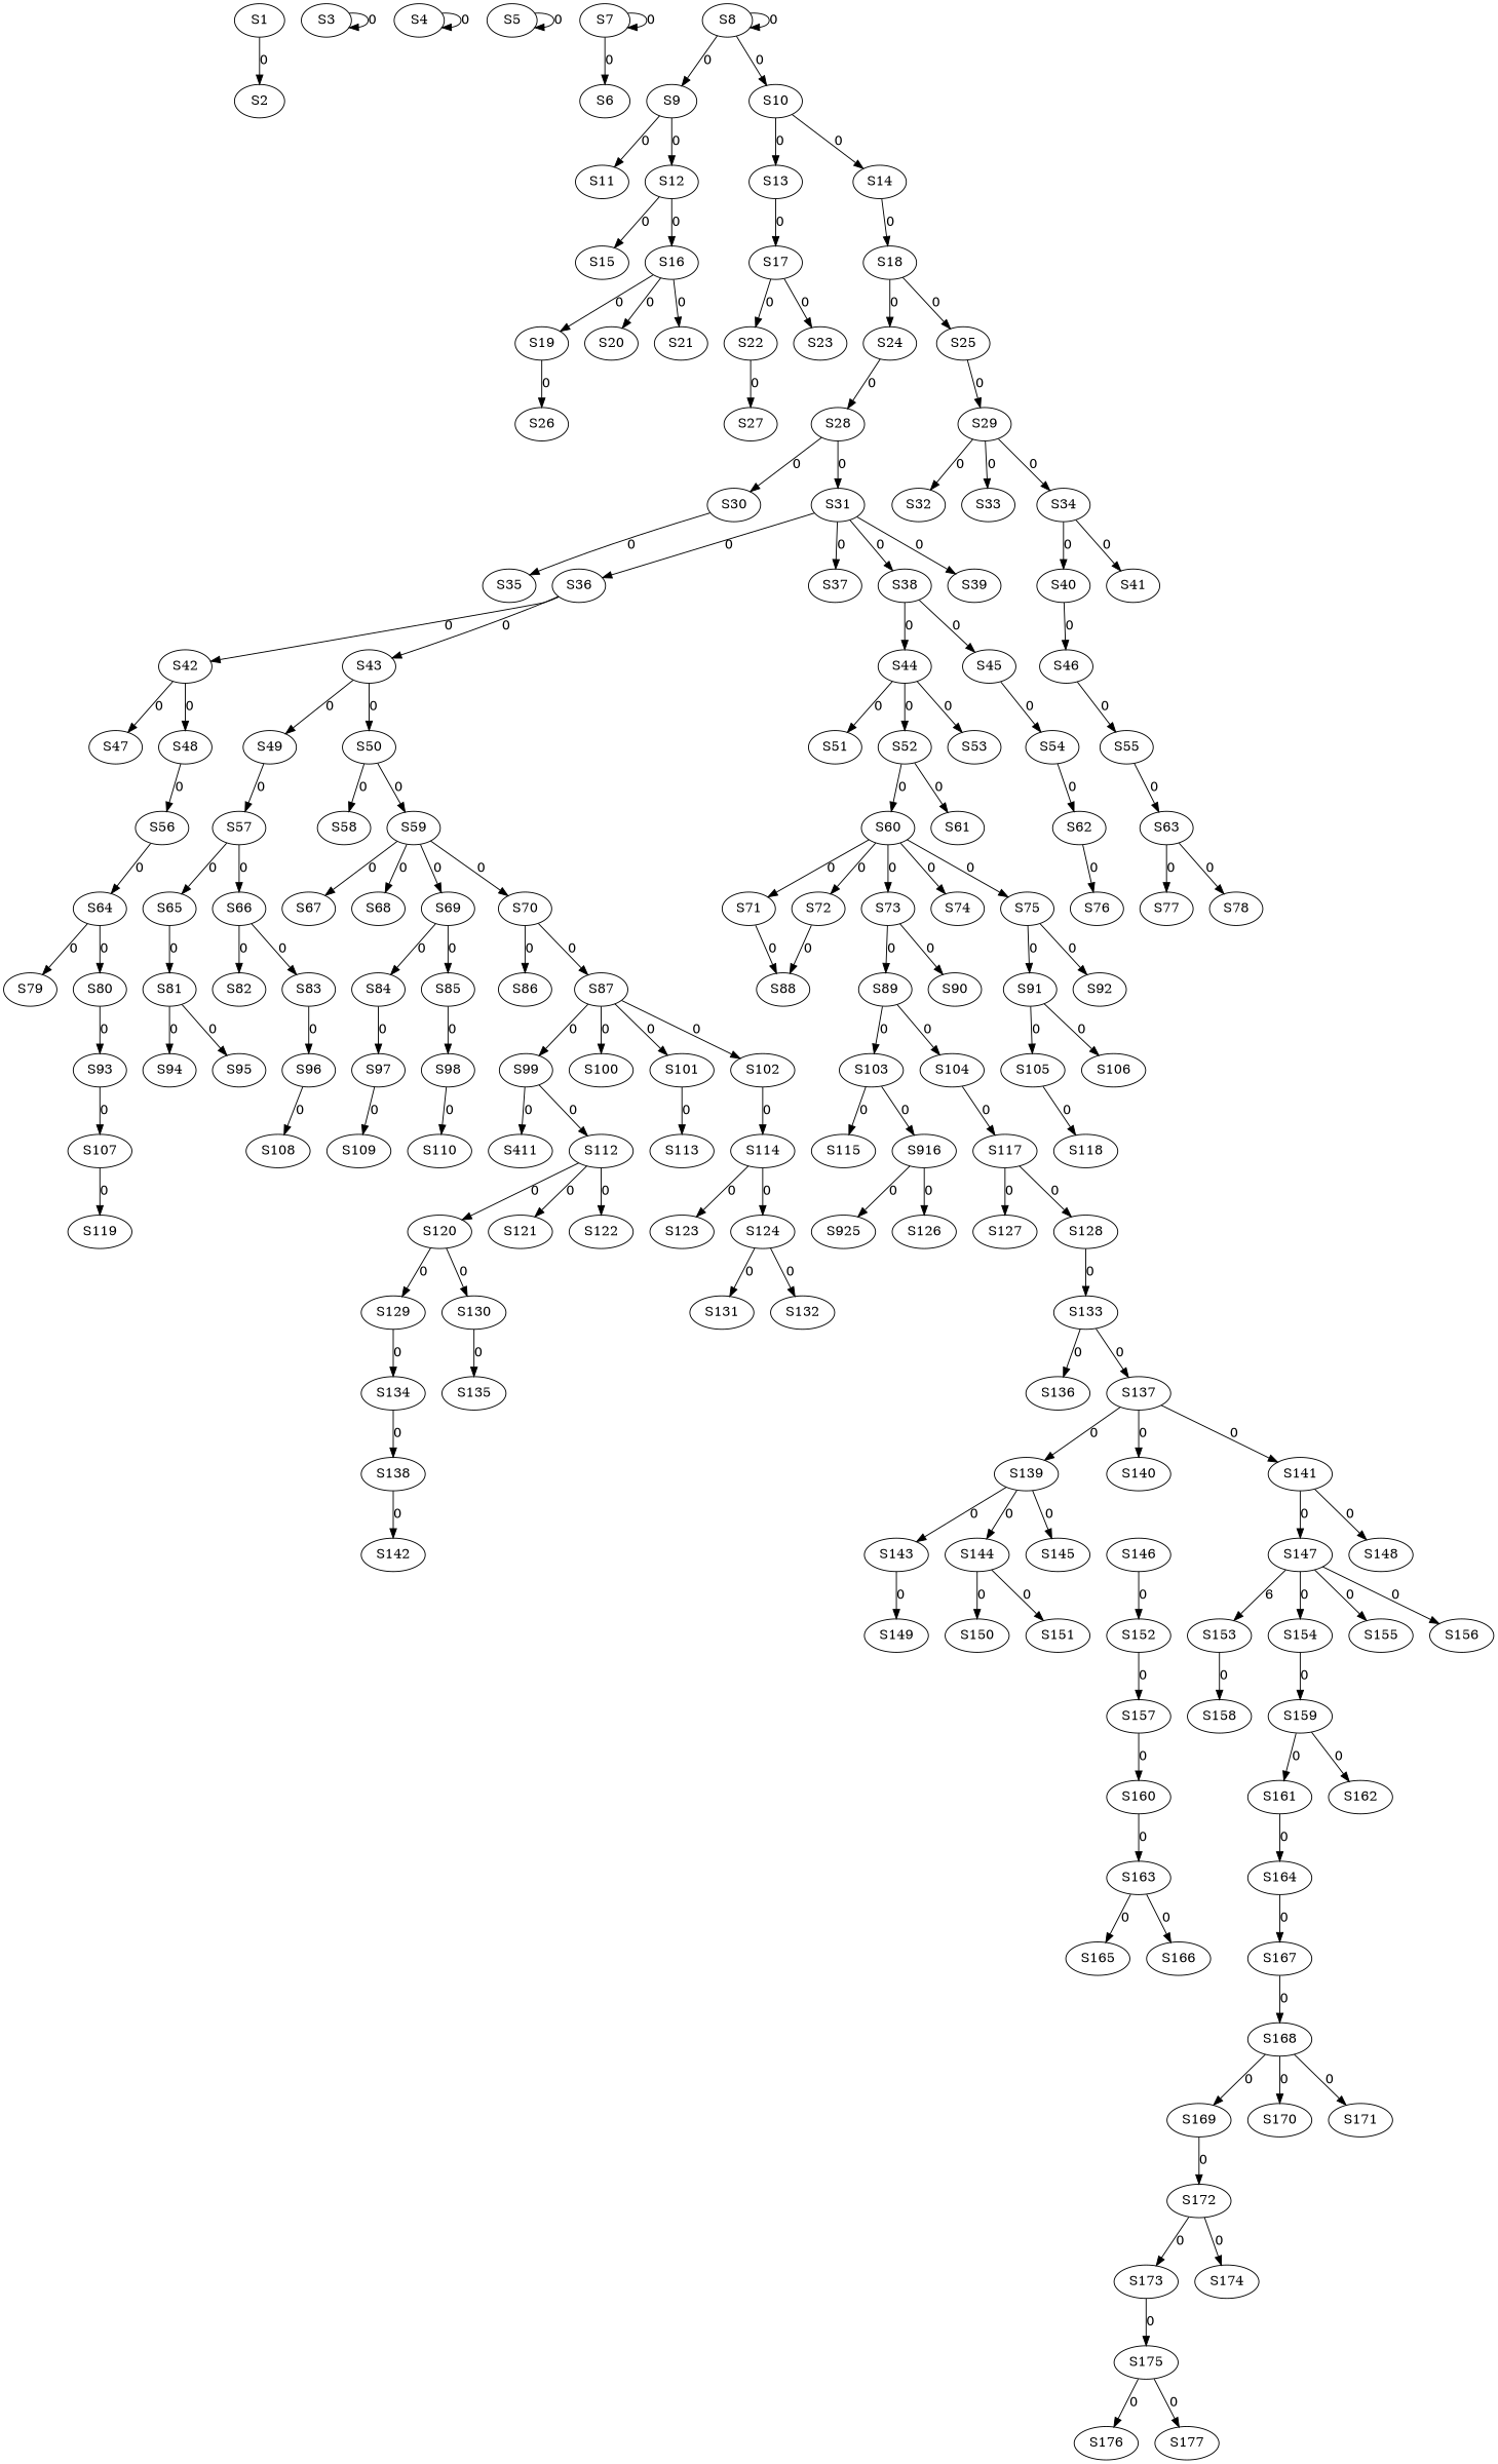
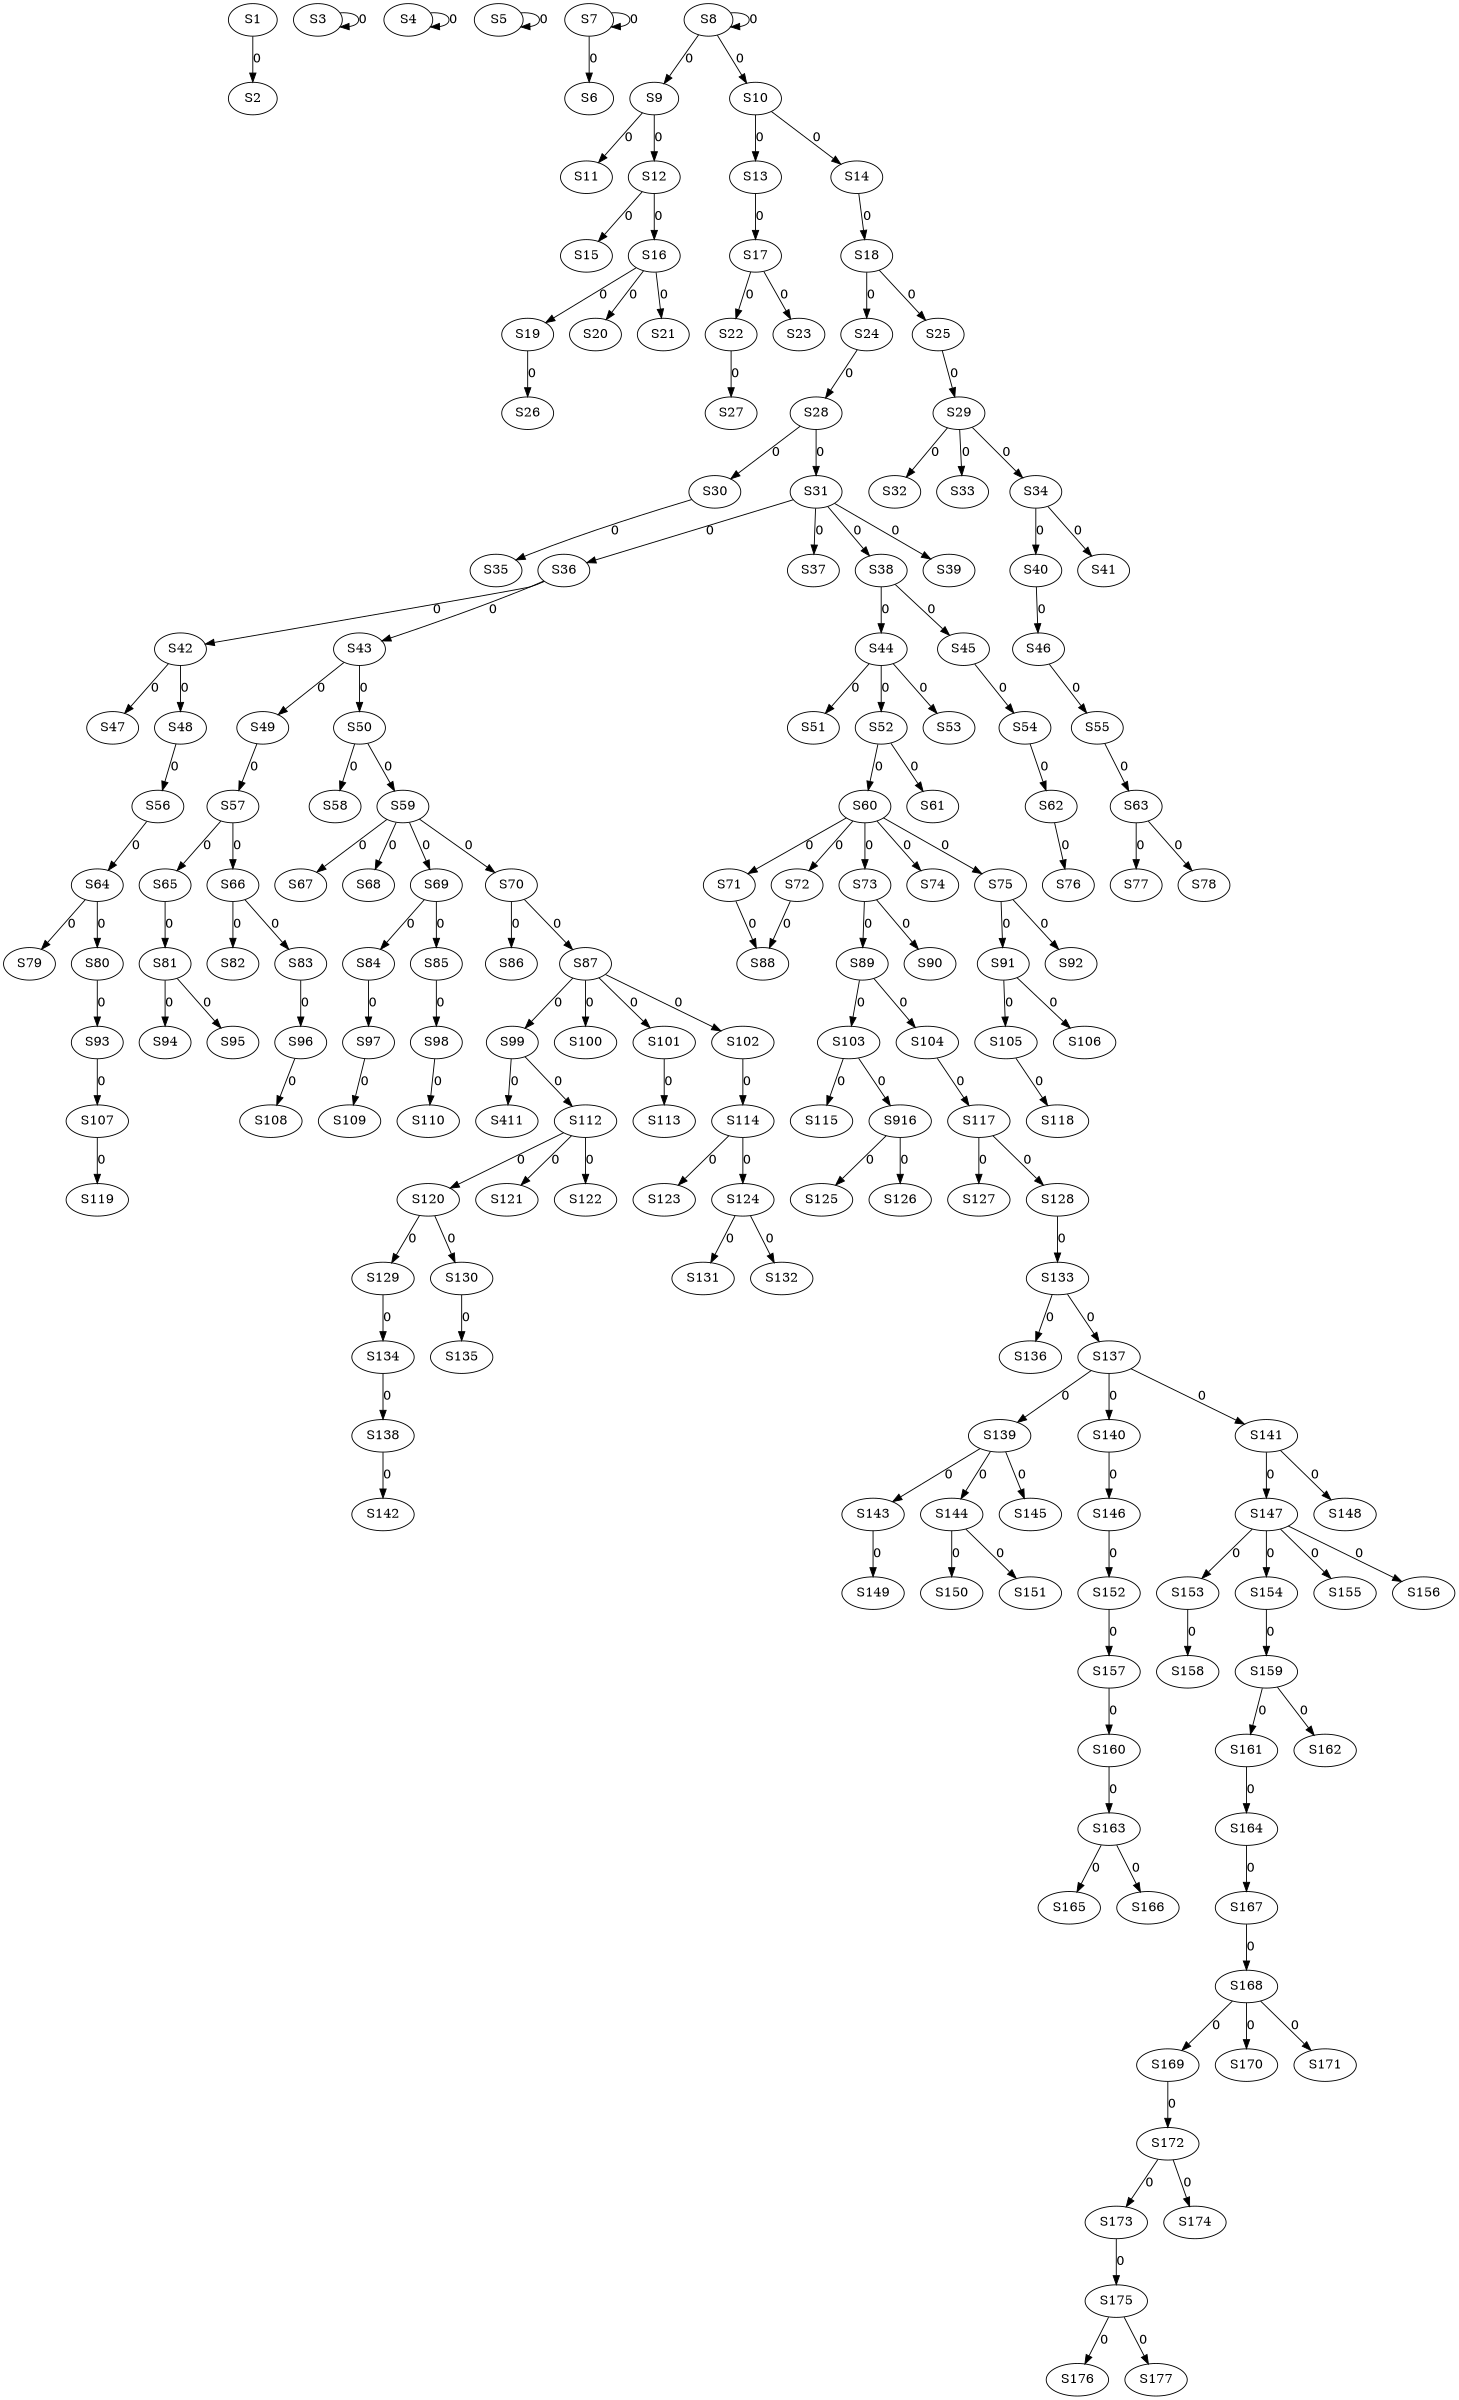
  strict digraph {
    S1
    S2
    S3
    S4
    S5
    S7
    S6
    S8
    S9
    S10
    S11
    S12
    S13
    S14
    S15
    S16
    S17
    S18
    S19
    S20
    S21
    S22
    S23
    S24
    S25
    S26
    S27
    S28
    S29
    S30
    S31
    S32
    S33
    S34
    S35
    S36
    S37
    S38
    S39
    S40
    S41
    S42
    S43
    S44
    S45
    S46
    S47
    S48
    S49
    S50
    S51
    S52
    S53
    S54
    S55
    S56
    S57
    S58
    S59
    S60
    S61
    S62
    S63
    S64
    S65
    S66
    S67
    S68
    S69
    S70
    S71
    S72
    S73
    S74
    S75
    S76
    S77
    S78
    S79
    S80
    S81
    S82
    S83
    S84
    S85
    S86
    S87
    S88
    S89
    S90
    S91
    S92
    S93
    S94
    S95
    S96
    S97
    S98
    S99
    S100
    S101
    S102
    S103
    S104
    S105
    S106
    S107
    S108
    S109
    S110
    n111 [label=S411]
    S112
    S113
    S114
    S115
    n116 [label=S916]
    S117
    S118
    S119
    S120
    S121
    S122
    S123
    S124
-   S125 [label=S925]
+   S125
    S126
    S127
    S128
    S129
    S130
    S131
    S132
    S133
    S134
    S135
    S136
    S137
    S138
    S139
    S140
    S141
    S142
    S143
    S144
    S145
    S146
    S147
    S148
    S149
    S150
    S151
    S152
    S153
    S154
    S155
    S156
    S157
    S158
    S159
    S160
    S161
    S162
    S163
    S164
    S165
    S166
    S167
    S168
    S169
    S170
    S171
    S172
    S173
    S174
    S175
    S176
    S177
    S1 -> S2 [label=0]
    S3 -> S3 [label=0]
    S4 -> S4 [label=0]
    S5 -> S5 [label=0]
    S7 -> S7 [label=0]
    S7 -> S6 [label=0]
    S8 -> S8 [label=0]
    S8 -> S9 [label=0]
    S8 -> S10 [label=0]
    S9 -> S11 [label=0]
    S9 -> S12 [label=0]
    S10 -> S13 [label=0]
    S10 -> S14 [label=0]
    S12 -> S15 [label=0]
    S12 -> S16 [label=0]
    S13 -> S17 [label=0]
    S14 -> S18 [label=0]
    S16 -> S19 [label=0]
    S16 -> S20 [label=0]
    S16 -> S21 [label=0]
    S17 -> S22 [label=0]
    S17 -> S23 [label=0]
    S18 -> S24 [label=0]
    S18 -> S25 [label=0]
    S19 -> S26 [label=0]
    S22 -> S27 [label=0]
    S24 -> S28 [label=0]
    S25 -> S29 [label=0]
    S28 -> S30 [label=0]
    S28 -> S31 [label=0]
    S29 -> S32 [label=0]
    S29 -> S33 [label=0]
    S29 -> S34 [label=0]
    S30 -> S35 [label=0]
    S31 -> S36 [label=0]
    S31 -> S37 [label=0]
    S31 -> S38 [label=0]
    S31 -> S39 [label=0]
    S34 -> S40 [label=0]
    S34 -> S41 [label=0]
    S36 -> S42 [label=0]
    S36 -> S43 [label=0]
    S38 -> S44 [label=0]
    S38 -> S45 [label=0]
    S40 -> S46 [label=0]
    S42 -> S47 [label=0]
    S42 -> S48 [label=0]
    S43 -> S49 [label=0]
    S43 -> S50 [label=0]
    S44 -> S51 [label=0]
    S44 -> S52 [label=0]
    S44 -> S53 [label=0]
    S45 -> S54 [label=0]
    S46 -> S55 [label=0]
    S48 -> S56 [label=0]
    S49 -> S57 [label=0]
    S50 -> S58 [label=0]
    S50 -> S59 [label=0]
    S52 -> S60 [label=0]
    S52 -> S61 [label=0]
    S54 -> S62 [label=0]
    S55 -> S63 [label=0]
    S56 -> S64 [label=0]
    S57 -> S65 [label=0]
    S57 -> S66 [label=0]
    S59 -> S67 [label=0]
    S59 -> S68 [label=0]
    S59 -> S69 [label=0]
    S59 -> S70 [label=0]
    S60 -> S71 [label=0]
    S60 -> S72 [label=0]
    S60 -> S73 [label=0]
    S60 -> S74 [label=0]
    S60 -> S75 [label=0]
    S62 -> S76 [label=0]
    S63 -> S77 [label=0]
    S63 -> S78 [label=0]
    S64 -> S79 [label=0]
    S64 -> S80 [label=0]
    S65 -> S81 [label=0]
    S66 -> S82 [label=0]
    S66 -> S83 [label=0]
    S69 -> S84 [label=0]
    S69 -> S85 [label=0]
    S70 -> S86 [label=0]
    S70 -> S87 [label=0]
    S71 -> S88 [label=0]
    S72 -> S88 [label=0]
    S73 -> S89 [label=0]
    S73 -> S90 [label=0]
    S75 -> S91 [label=0]
    S75 -> S92 [label=0]
    S80 -> S93 [label=0]
    S81 -> S94 [label=0]
    S81 -> S95 [label=0]
    S83 -> S96 [label=0]
    S84 -> S97 [label=0]
    S85 -> S98 [label=0]
    S87 -> S99 [label=0]
    S87 -> S100 [label=0]
    S87 -> S101 [label=0]
    S87 -> S102 [label=0]
    S89 -> S103 [label=0]
    S89 -> S104 [label=0]
    S91 -> S105 [label=0]
    S91 -> S106 [label=0]
    S93 -> S107 [label=0]
    S96 -> S108 [label=0]
    S97 -> S109 [label=0]
    S98 -> S110 [label=0]
    S99 -> n111 [label=0]
    S99 -> S112 [label=0]
    S101 -> S113 [label=0]
    S102 -> S114 [label=0]
    S103 -> S115 [label=0]
    S103 -> n116 [label=0]
    S104 -> S117 [label=0]
    S105 -> S118 [label=0]
    S107 -> S119 [label=0]
    S112 -> S120 [label=0]
    S112 -> S121 [label=0]
    S112 -> S122 [label=0]
    S114 -> S123 [label=0]
    S114 -> S124 [label=0]
    n116 -> S125 [label=0]
    n116 -> S126 [label=0]
    S117 -> S127 [label=0]
    S117 -> S128 [label=0]
    S120 -> S129 [label=0]
    S120 -> S130 [label=0]
    S124 -> S131 [label=0]
    S124 -> S132 [label=0]
    S128 -> S133 [label=0]
    S129 -> S134 [label=0]
    S130 -> S135 [label=0]
    S133 -> S136 [label=0]
    S133 -> S137 [label=0]
    S134 -> S138 [label=0]
    S137 -> S139 [label=0]
    S137 -> S140 [label=0]
    S137 -> S141 [label=0]
    S138 -> S142 [label=0]
    S139 -> S143 [label=0]
    S139 -> S144 [label=0]
    S139 -> S145 [label=0]
+   S140 -> S146 [label=0]
    S141 -> S147 [label=0]
    S141 -> S148 [label=0]
    S143 -> S149 [label=0]
    S144 -> S150 [label=0]
    S144 -> S151 [label=0]
    S146 -> S152 [label=0]
-   S147 -> S153 [label=6]
+   S147 -> S153 [label=0]
    S147 -> S154 [label=0]
    S147 -> S155 [label=0]
    S147 -> S156 [label=0]
    S152 -> S157 [label=0]
    S153 -> S158 [label=0]
    S154 -> S159 [label=0]
    S157 -> S160 [label=0]
    S159 -> S161 [label=0]
    S159 -> S162 [label=0]
    S160 -> S163 [label=0]
    S161 -> S164 [label=0]
    S163 -> S165 [label=0]
    S163 -> S166 [label=0]
    S164 -> S167 [label=0]
    S167 -> S168 [label=0]
    S168 -> S169 [label=0]
    S168 -> S170 [label=0]
    S168 -> S171 [label=0]
    S169 -> S172 [label=0]
    S172 -> S173 [label=0]
    S172 -> S174 [label=0]
    S173 -> S175 [label=0]
    S175 -> S176 [label=0]
    S175 -> S177 [label=0]
  }
